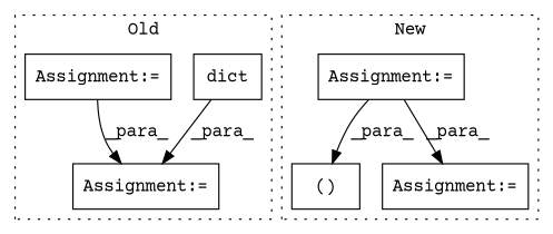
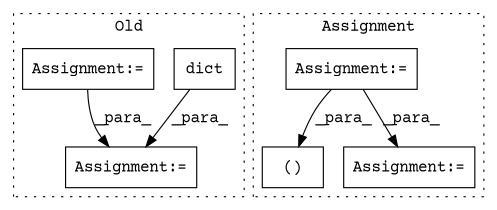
  digraph {
    fontname="Courier Prime"
    node [a=7 l=1 shape=box fontname="Courier Prime"]
    edge [fontname="Courier Prime"]
    n1 [a=32 l=6 label=dict s=14202]
    n2 [label="Assignment:=" s=14415]
    n3 [l=4 label="Assignment:=" s=13985]
    n4 [a=106 l=24 label="()" s=14500]
    n5 [label="Assignment:=" s=14288]
    n6 [label="Assignment:=" s=14669]
    subgraph cluster_1 {
      label=Old
      style=dotted
      n1
      n2
      n3
    }
    subgraph cluster_2 {
-     label=New
+     label=Assignment
      style=dotted
      n4
      n5
      n6
    }
    n1 -> n2 [label=_para_]
    n3 -> n2 [label=_para_]
    n5 -> n4 [label=_para_]
    n5 -> n6 [label=_para_]
  }
